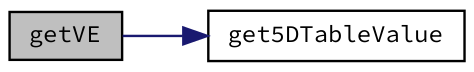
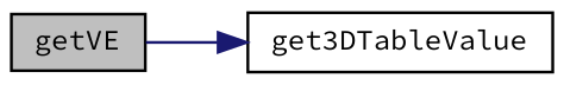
  digraph {
    rankdir=LR
    fontname="Source Code Pro"
    node [color=black fontname="Source Code Pro" fontsize=10 shape=record style=filled]
    n1 [fillcolor=grey75 fontcolor=black height=0.2 label=getVE width=0.4]
-   n2 [fillcolor=white height=0.2 label=get5DTableValue width=0.4]
+   n2 [fillcolor=white height=0.2 label=get3DTableValue width=0.4]
    n1 -> n2 [color=midnightblue fontname="Source Code Pro" fontsize=10 labelfontname=Helvetica labelfontsize=10 style=solid]
  }
